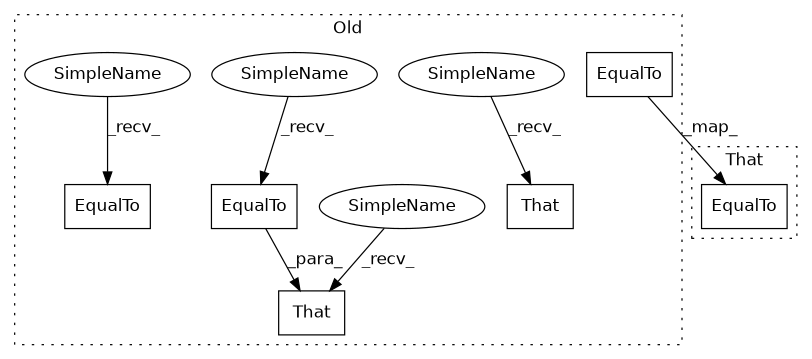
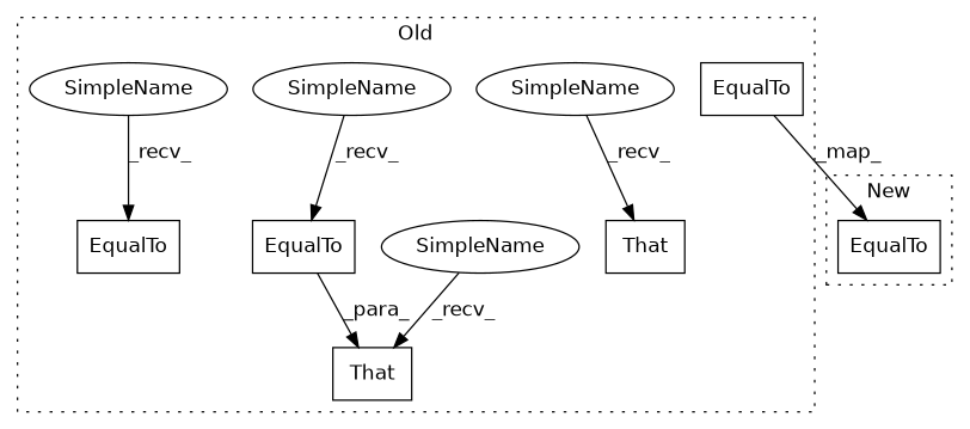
  digraph {
    fontname="DejaVu Sans"
    node [a=32 l="8,1" shape=box fontname="DejaVu Sans"]
    edge [fontname="DejaVu Sans"]
    n1 [label=EqualTo s="3756,3770"]
    n2 [label=EqualTo s="3662,3675"]
    n3 [l="5,1" label=That s="3617,3693"]
    n4 [l="5,1" label=That s="3398,3473"]
    n5 [label=EqualTo s="3535,3549"]
    n6 [a=42 l=6 label=SimpleName s=3391 shape=ellipse]
    n7 [a=42 l=6 label=SimpleName s=3610 shape=ellipse]
    n8 [a=42 l=2 label=SimpleName s=3659 shape=ellipse]
    n9 [a=42 l=2 label=SimpleName s=3532 shape=ellipse]
    n10 [label=EqualTo s="3536,3599"]
    subgraph cluster_1 {
      label=Old
      style=dotted
      n1
      n2
      n3
      n4
      n5
      n6
      n7
      n8
      n9
    }
    subgraph cluster_2 {
-     label=That
+     label=New
      style=dotted
      n10
    }
    n1 -> n10 [label=_map_]
    n2 -> n3 [label=_para_]
    n6 -> n4 [label=_recv_]
    n7 -> n3 [label=_recv_]
    n8 -> n2 [label=_recv_]
    n9 -> n5 [label=_recv_]
  }
